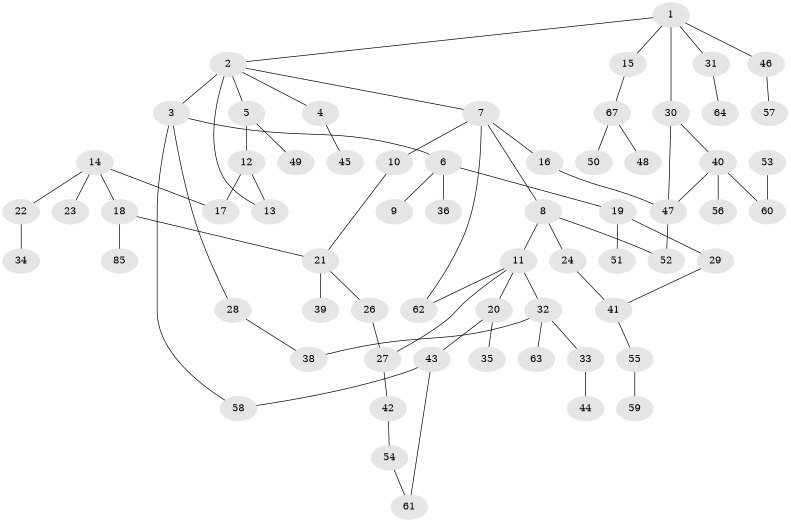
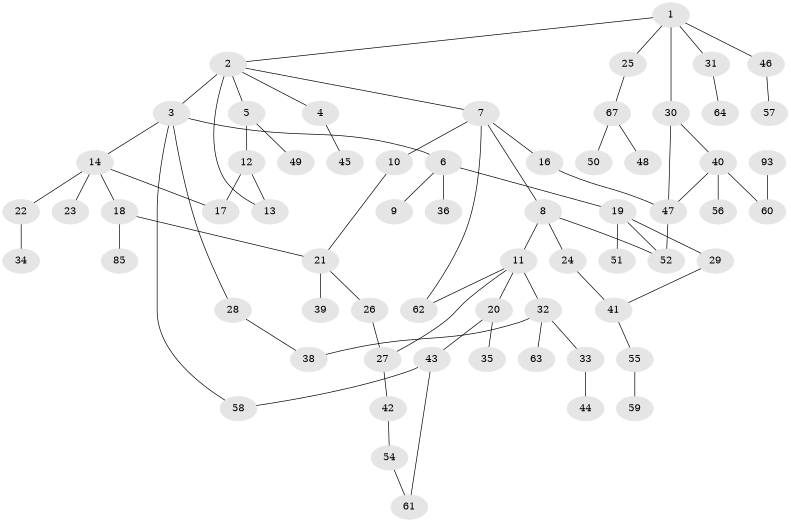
  graph {
    node [color=gray90 style=filled]
    edge [weight=1.0]
    1
    2
-   15
+   15 [label=25]
    30
    31
    46
    3
    4
    5
    7
    13
    n12 [label=67]
    24
    41
    47
    40
    64
    57
    6
    14
    28
    58
    45
    12
    49
    8
    10
    16
    62
    9
    19
    36
    17
    18
    22
    23
    38
    29
    51
    52
    11
    21
    20
    27
    32
    26
    39
    35
    43
    42
    33
    63
    n53 [label=85]
    34
    48
    50
    61
    55
    54
    56
    60
    44
-   53
+   53 [label=93]
    59
    1 -- 2
    1 -- 15
    1 -- 30
    1 -- 31
    1 -- 46
    2 -- 3 [weight=3.0]
    2 -- 4
    2 -- 5
    2 -- 7
    2 -- 13
    15 -- n12
    30 -- 47
    30 -- 40
    31 -- 64
    46 -- 57
    3 -- 6
+   3 -- 14
    3 -- 28
    3 -- 58
    4 -- 45
    5 -- 12 [weight=4.0]
    5 -- 49
    7 -- 8
    7 -- 10
    7 -- 16
    7 -- 62
    n12 -- 48
    n12 -- 50 [weight=2.0]
    24 -- 41 [weight=2.0]
    41 -- 55
    47 -- 52
    40 -- 47
    40 -- 56
    40 -- 60
    6 -- 9
    6 -- 19
    6 -- 36 [weight=2.0]
    14 -- 17
    14 -- 18
    14 -- 22
    14 -- 23 [weight=2.0]
    28 -- 38
    12 -- 13
    12 -- 17
    8 -- 24
    8 -- 52
    8 -- 11
    10 -- 21
    16 -- 47
    19 -- 29
    19 -- 51
+   19 -- 52
    18 -- 21
    18 -- n53
    22 -- 34
    29 -- 41
    11 -- 62
    11 -- 20
    11 -- 27
    11 -- 32
    21 -- 26
    21 -- 39 [weight=3.0]
    20 -- 35
    20 -- 43
    27 -- 42
    32 -- 38
    32 -- 33
    32 -- 63
    26 -- 27
    43 -- 58
    43 -- 61
    42 -- 54
    33 -- 44
    55 -- 59
    54 -- 61
    53 -- 60
  }
